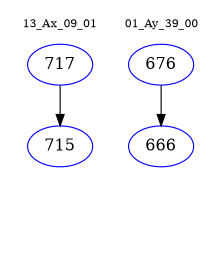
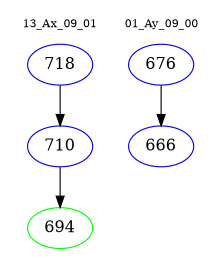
  digraph {
    node [color=blue]
    edge [color=black]
-   n1 [label=715]
-   n3 [label=717]
+   n1 [label=710]
+   n2 [color=green label=694]
+   n3 [label=718]
    n4 [label=676]
    n5 [label=666]
    subgraph cluster_1 {
      color=white
      fontsize=10
      label="13_Ax_09_01"
      n1
+     n2
      n3
    }
    subgraph cluster_2 {
      color=white
      fontsize=10
-     label="01_Ay_39_00"
+     label="01_Ay_09_00"
      n4
      n5
    }
+   n1 -> n2
    n3 -> n1
    n4 -> n5
  }
